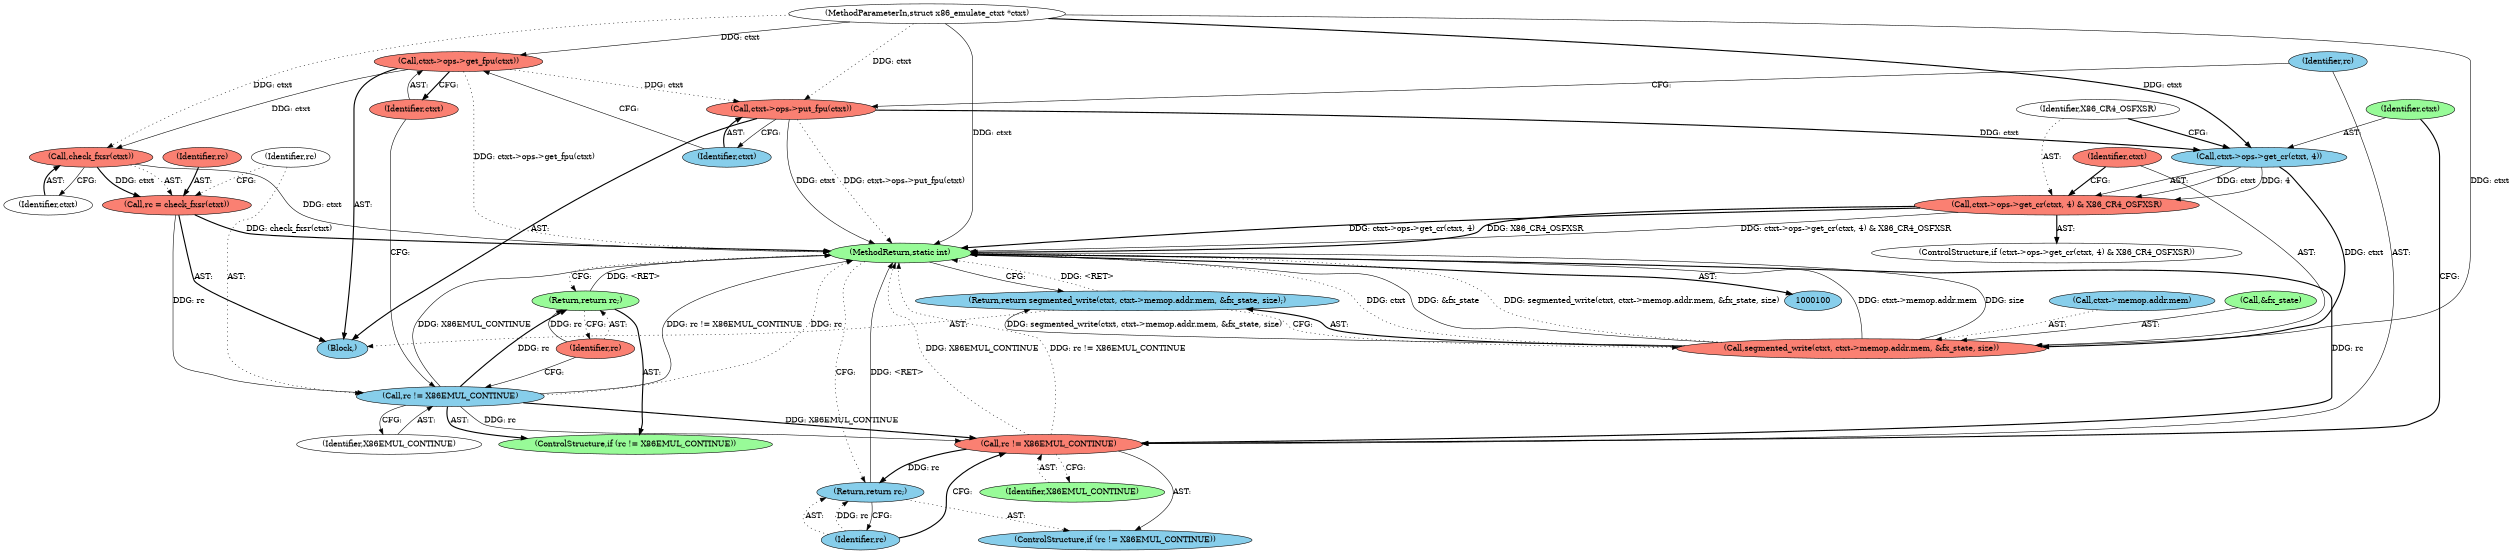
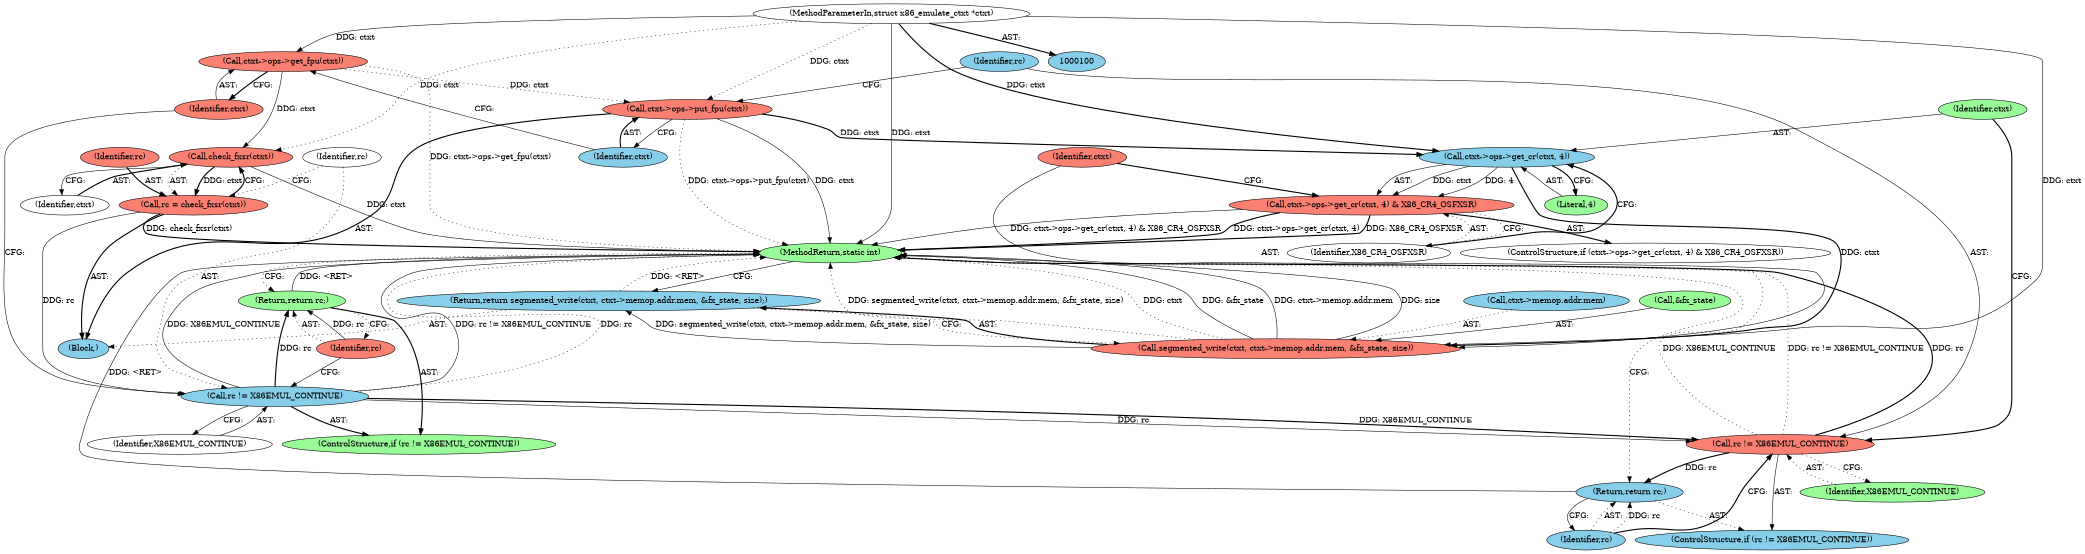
  digraph {
    node [fillcolor=salmon style=filled]
    edge [style=solid]
    n1 [fillcolor=white label="(MethodParameterIn,struct x86_emulate_ctxt *ctxt)"]
    n2 [label="(Call,check_fxsr(ctxt))"]
    n3 [label="(Call,ctxt->ops->get_fpu(ctxt))"]
    n4 [label="(Call,ctxt->ops->put_fpu(ctxt))"]
    n5 [fillcolor=skyblue label="(Call,ctxt->ops->get_cr(ctxt, 4))"]
    n6 [label="(Call,segmented_write(ctxt, ctxt->memop.addr.mem, &fx_state, size))"]
    n7 [fillcolor=palegreen label="(MethodReturn,static int)"]
    1000100 [fillcolor=skyblue]
    n9 [label="(Call,rc = check_fxsr(ctxt))"]
    n10 [fillcolor=white label="(Identifier,ctxt)"]
    n11 [fillcolor=skyblue label="(Block,)"]
    n12 [label="(Identifier,ctxt)"]
    n13 [fillcolor=skyblue label="(Identifier,ctxt)"]
    n14 [label="(Call,ctxt->ops->get_cr(ctxt, 4) & X86_CR4_OSFXSR)"]
+   n15 [fillcolor=palegreen label="(Literal,4)"]
    n16 [fillcolor=skyblue label="(Return,return segmented_write(ctxt, ctxt->memop.addr.mem, &fx_state, size);)"]
    n17 [fillcolor=palegreen label="(Return,return rc;)"]
    n18 [fillcolor=skyblue label="(Return,return rc;)"]
    n19 [fillcolor=skyblue label="(Call,rc != X86EMUL_CONTINUE)"]
    n20 [label="(Call,rc != X86EMUL_CONTINUE)"]
    n21 [fillcolor=palegreen label="(ControlStructure,if (rc != X86EMUL_CONTINUE))"]
    n22 [fillcolor=white label="(Identifier,X86EMUL_CONTINUE)"]
    n23 [label="(Identifier,rc)"]
    n24 [fillcolor=palegreen label="(Identifier,X86EMUL_CONTINUE)"]
    n25 [fillcolor=skyblue label="(ControlStructure,if (rc != X86EMUL_CONTINUE))"]
    n26 [fillcolor=skyblue label="(Identifier,rc)"]
    n27 [fillcolor=white label="(ControlStructure,if (ctxt->ops->get_cr(ctxt, 4) & X86_CR4_OSFXSR))"]
    n28 [fillcolor=white label="(Identifier,X86_CR4_OSFXSR)"]
    n29 [fillcolor=white label="(Identifier,rc)"]
    n30 [label="(Identifier,rc)"]
    n31 [fillcolor=palegreen label="(Identifier,ctxt)"]
    n32 [label="(Identifier,ctxt)"]
    n33 [fillcolor=skyblue label="(Identifier,rc)"]
    n34 [fillcolor=skyblue label="(Call,ctxt->memop.addr.mem)"]
    n35 [fillcolor=palegreen label="(Call,&fx_state)"]
    n1 -> n2 [label="DDG: ctxt" style=dotted]
    n1 -> n3 [label="DDG: ctxt"]
    n1 -> n4 [label="DDG: ctxt" style=dotted]
    n1 -> n5 [label="DDG: ctxt" style=bold]
    n1 -> n6 [label="DDG: ctxt"]
    n1 -> n7 [label="DDG: ctxt"]
-   n7 -> 1000100 [label="AST: " style=bold]
+   n1 -> 1000100 [label="AST: " style=bold]
    n2 -> n7 [label="DDG: ctxt"]
    n2 -> n9 [label="AST: " style=dotted]
    n2 -> n9 [label="DDG: ctxt" style=bold]
    n2 -> n10 [label="CFG: "]
    n3 -> n2 [label="DDG: ctxt"]
    n3 -> n4 [label="DDG: ctxt" style=dotted]
    n3 -> n7 [label="DDG: ctxt->ops->get_fpu(ctxt)" style=dotted]
-   n3 -> n11 [label="AST: " style=bold]
    n3 -> n12 [label="CFG: " style=bold]
    n4 -> n5 [label="DDG: ctxt" style=bold]
    n4 -> n7 [label="DDG: ctxt->ops->put_fpu(ctxt)" style=dotted]
    n4 -> n7 [label="DDG: ctxt"]
    n4 -> n11 [label="AST: " style=bold]
    n4 -> n13 [label="CFG: "]
    n5 -> n6 [label="DDG: ctxt" style=bold]
    n5 -> n14 [label="AST: "]
    n5 -> n14 [label="DDG: ctxt"]
    n5 -> n14 [label="DDG: 4"]
+   n5 -> n15 [label="CFG: " style=bold]
    n6 -> n7 [label="DDG: segmented_write(ctxt, ctxt->memop.addr.mem, &fx_state, size)" style=dotted]
    n6 -> n7 [label="DDG: ctxt" style=dotted]
    n6 -> n7 [label="DDG: &fx_state"]
    n6 -> n7 [label="DDG: ctxt->memop.addr.mem"]
    n6 -> n7 [label="DDG: size"]
    n6 -> n16 [label="AST: " style=bold]
    n6 -> n16 [label="DDG: segmented_write(ctxt, ctxt->memop.addr.mem, &fx_state, size)"]
    n7 -> n16 [label="CFG: "]
    n7 -> n17 [label="CFG: " style=dotted]
    n7 -> n18 [label="CFG: " style=dotted]
+   n9 -> n2 [label="CFG: " style=bold]
    n9 -> n7 [label="DDG: check_fxsr(ctxt)" style=bold]
    n9 -> n11 [label="AST: " style=bold]
    n9 -> n19 [label="DDG: rc"]
    n10 -> n2 [label="AST: " style=bold]
    n12 -> n3 [label="AST: "]
    n12 -> n19 [label="CFG: "]
    n13 -> n3 [label="CFG: "]
    n13 -> n4 [label="AST: " style=bold]
    n14 -> n7 [label="DDG: ctxt->ops->get_cr(ctxt, 4) & X86_CR4_OSFXSR"]
    n14 -> n7 [label="DDG: ctxt->ops->get_cr(ctxt, 4)" style=bold]
    n14 -> n7 [label="DDG: X86_CR4_OSFXSR" style=bold]
    n14 -> n27 [label="AST: " style=bold]
+   n14 -> n28 [label="CFG: " style=dotted]
+   n15 -> n5 [label="AST: "]
    n16 -> n6 [label="CFG: " style=dotted]
    n16 -> n7 [label="DDG: <RET>" style=dotted]
    n16 -> n11 [label="AST: " style=dotted]
    n17 -> n7 [label="DDG: <RET>"]
    n17 -> n21 [label="AST: " style=bold]
    n17 -> n23 [label="CFG: " style=dotted]
    n18 -> n7 [label="DDG: <RET>"]
    n18 -> n25 [label="AST: " style=dotted]
    n18 -> n26 [label="CFG: "]
    n19 -> n7 [label="DDG: rc" style=dotted]
    n19 -> n7 [label="DDG: X86EMUL_CONTINUE"]
    n19 -> n7 [label="DDG: rc != X86EMUL_CONTINUE"]
    n19 -> n17 [label="DDG: rc" style=bold]
    n19 -> n20 [label="DDG: rc"]
    n19 -> n20 [label="DDG: X86EMUL_CONTINUE" style=bold]
    n19 -> n21 [label="AST: " style=bold]
    n19 -> n22 [label="CFG: "]
    n20 -> n7 [label="DDG: X86EMUL_CONTINUE" style=dotted]
    n20 -> n7 [label="DDG: rc != X86EMUL_CONTINUE" style=dotted]
    n20 -> n7 [label="DDG: rc" style=bold]
    n20 -> n18 [label="DDG: rc" style=bold]
    n20 -> n24 [label="CFG: " style=dotted]
    n20 -> n25 [label="AST: "]
    n22 -> n19 [label="AST: "]
    n23 -> n17 [label="AST: " style=dotted]
    n23 -> n17 [label="DDG: rc"]
    n23 -> n19 [label="CFG: "]
    n24 -> n20 [label="AST: " style=dotted]
    n26 -> n18 [label="AST: " style=dotted]
    n26 -> n18 [label="DDG: rc" style=dotted]
    n26 -> n20 [label="CFG: " style=bold]
    n28 -> n5 [label="CFG: " style=bold]
    n28 -> n14 [label="AST: " style=dotted]
    n29 -> n9 [label="CFG: " style=dotted]
    n29 -> n19 [label="AST: " style=dotted]
    n30 -> n9 [label="AST: " style=bold]
    n31 -> n5 [label="AST: "]
    n31 -> n20 [label="CFG: " style=bold]
    n32 -> n6 [label="AST: "]
    n32 -> n14 [label="CFG: " style=bold]
    n33 -> n4 [label="CFG: "]
    n33 -> n20 [label="AST: "]
    n34 -> n6 [label="AST: " style=dotted]
    n35 -> n6 [label="AST: "]
  }
